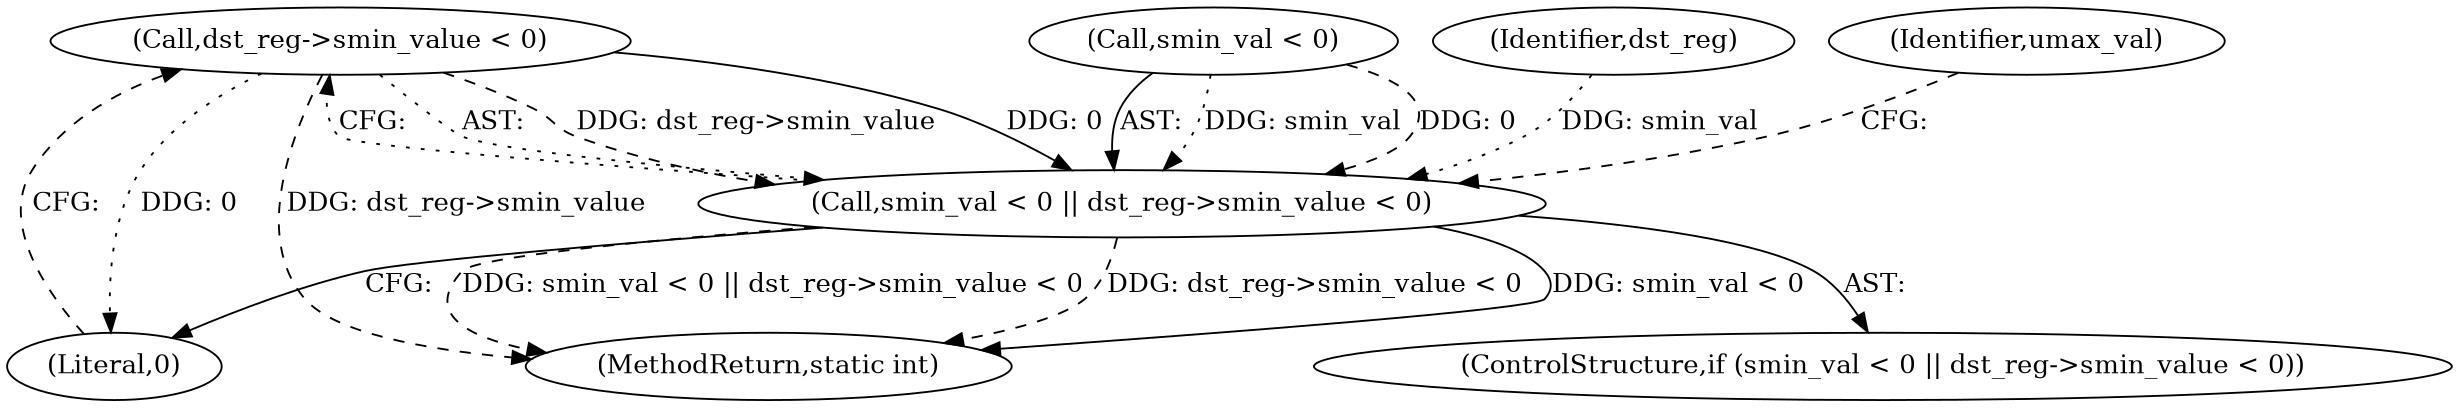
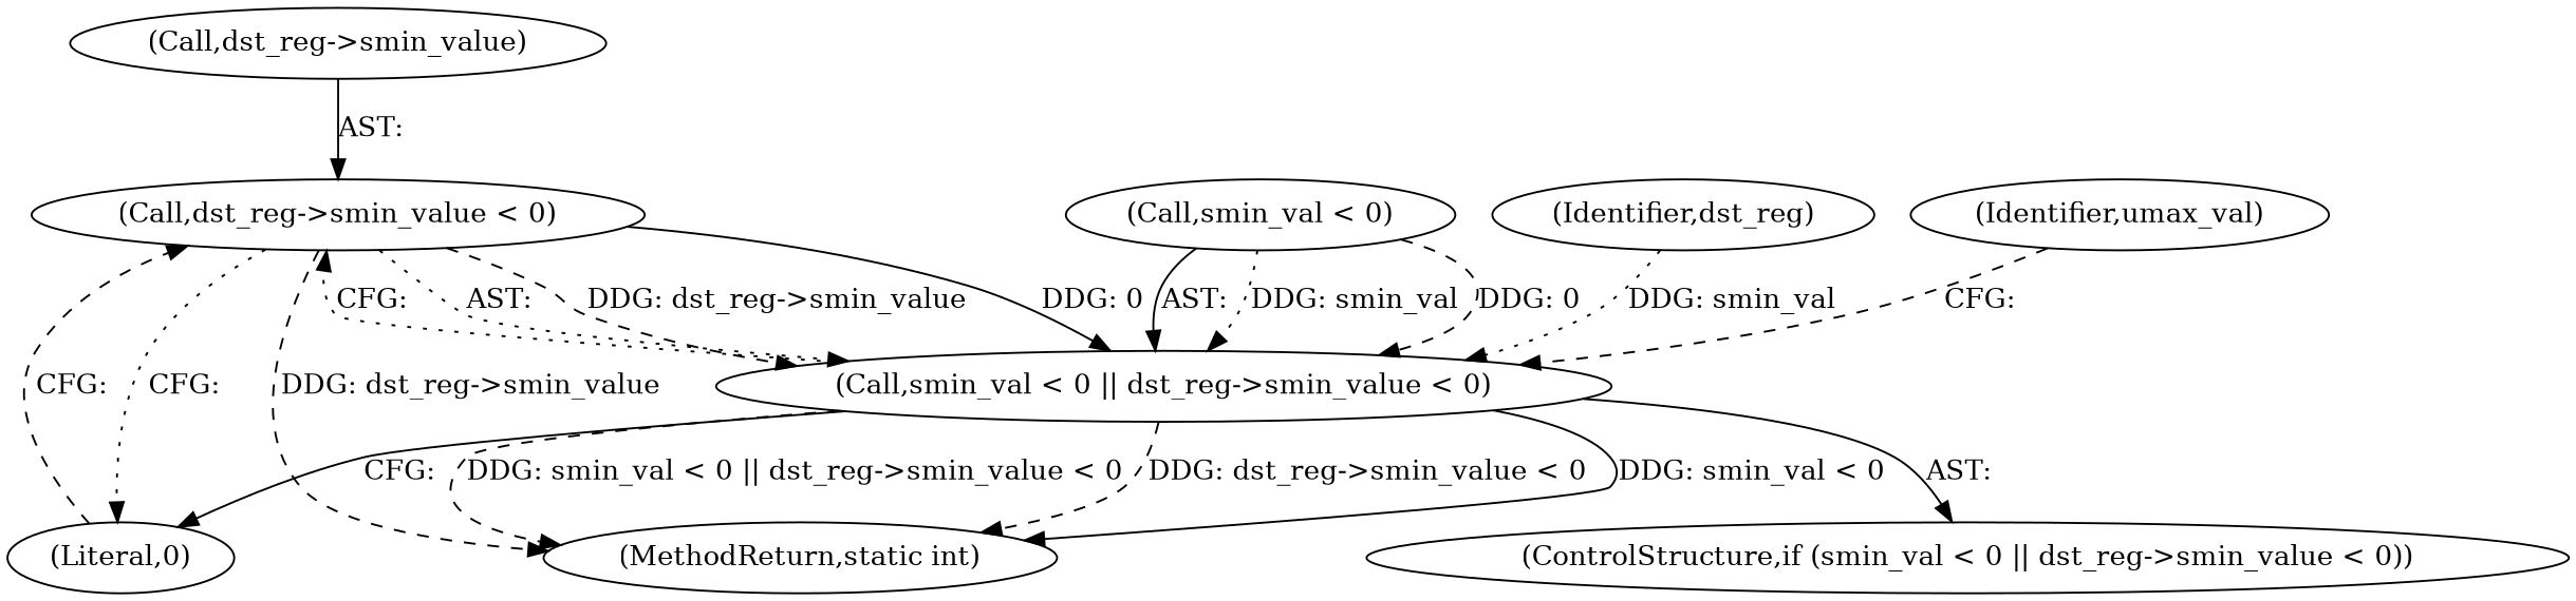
  digraph {
    edge [style=dashed]
    n1 [label="(Call,dst_reg->smin_value < 0)"]
    n2 [label="(Call,smin_val < 0 || dst_reg->smin_value < 0)"]
    n3 [label="(MethodReturn,static int)"]
    n4 [label="(Literal,0)"]
    n5 [label="(ControlStructure,if (smin_val < 0 || dst_reg->smin_value < 0))"]
    n6 [label="(Call,smin_val < 0)"]
+   n7 [label="(Call,dst_reg->smin_value)"]
    n8 [label="(Identifier,dst_reg)"]
    n9 [label="(Identifier,umax_val)"]
    n1 -> n2 [label="AST: " style=dotted]
    n1 -> n2 [label="DDG: dst_reg->smin_value"]
    n1 -> n2 [label="DDG: 0" style=solid]
    n1 -> n3 [label="DDG: dst_reg->smin_value"]
-   n1 -> n4 [label="DDG: 0" style=dotted]
+   n1 -> n4 [label="CFG: " style=dotted]
    n2 -> n1 [label="CFG: " style=dotted]
    n2 -> n3 [label="DDG: smin_val < 0" style=solid]
    n2 -> n3 [label="DDG: smin_val < 0 || dst_reg->smin_value < 0"]
    n2 -> n3 [label="DDG: dst_reg->smin_value < 0"]
    n2 -> n4 [label="CFG: " style=solid]
    n2 -> n5 [label="AST: " style=solid]
    n4 -> n1 [label="CFG: "]
    n6 -> n2 [label="AST: " style=solid]
    n6 -> n2 [label="DDG: smin_val" style=dotted]
    n6 -> n2 [label="DDG: 0"]
+   n7 -> n1 [label="AST: " style=solid]
    n8 -> n2 [label="DDG: smin_val" style=dotted]
    n9 -> n2 [label="CFG: "]
  }
